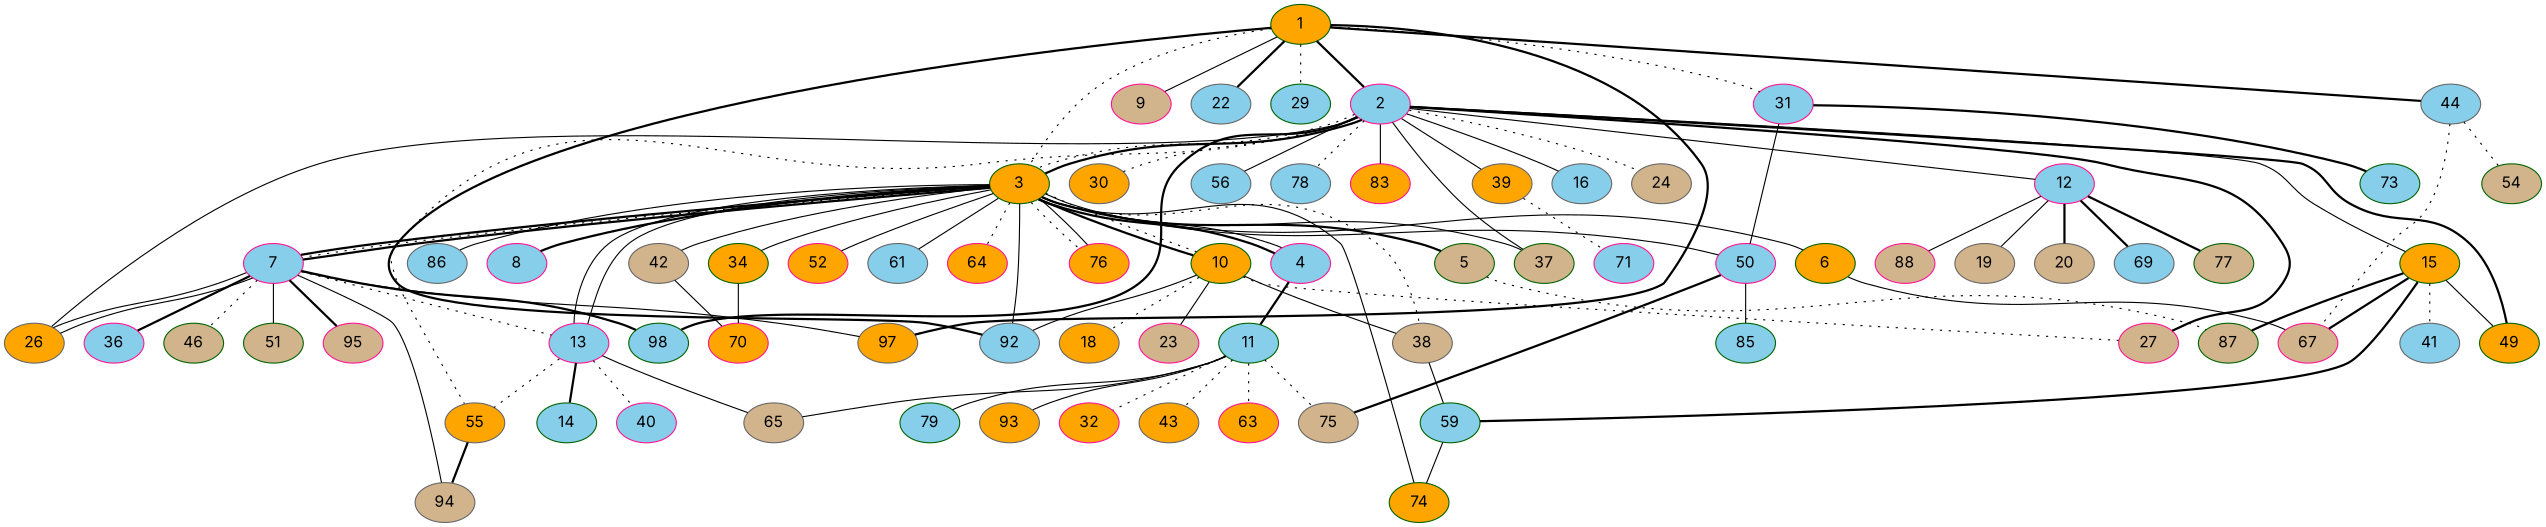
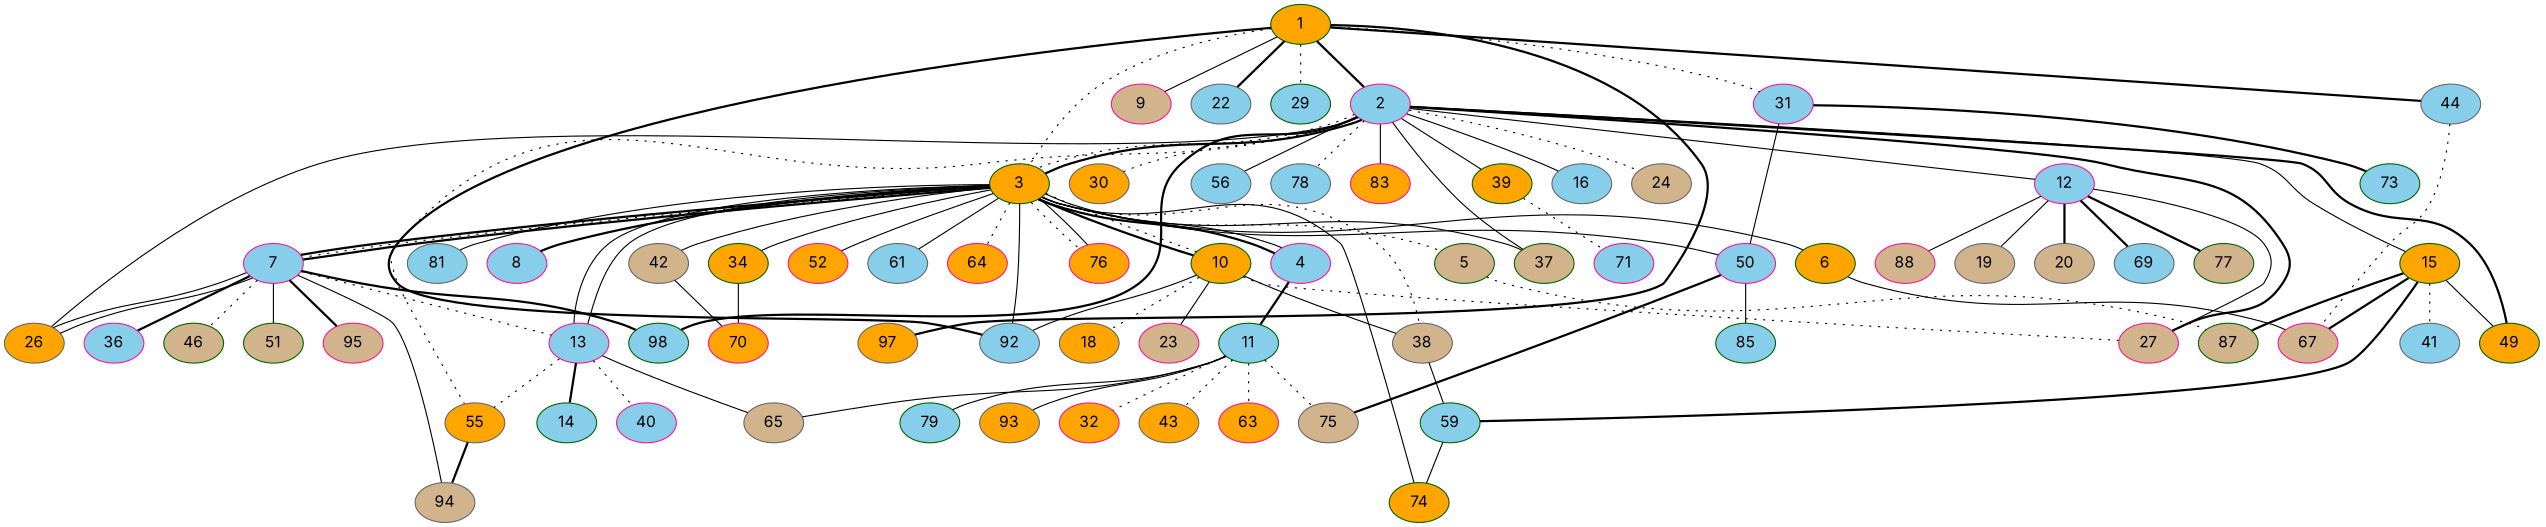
  graph {
    fontname=Inter
    node [color=gray40 fillcolor=skyblue fontname=Inter style=filled]
    edge [fontname=Inter style=solid]
    1 [color=darkgreen fillcolor=orange super="+25"]
    2 [color=deeppink super="+17"]
    3 [color=darkgreen fillcolor=orange super="+21"]
    9 [color=deeppink fillcolor=tan super="+47"]
    22
    29 [color=darkgreen]
    31 [color=deeppink super="+48"]
    44 [super="+53"]
    92
    97 [fillcolor=orange]
    12 [color=deeppink super="+84"]
    15 [color=darkgreen fillcolor=orange super="+35"]
    16
    24 [fillcolor=tan]
    26 [fillcolor=orange super="+89"]
    27 [color=deeppink fillcolor=tan super="+33"]
    n17 [color=darkgreen label=98]
    30 [fillcolor=orange]
    37 [color=darkgreen fillcolor=tan]
-   39 [fillcolor=orange]
+   39 [color=darkgreen fillcolor=orange]
    49 [color=darkgreen fillcolor=orange]
    55 [fillcolor=orange super="+80"]
    56
    78
    83 [color=deeppink fillcolor=orange]
    4 [color=deeppink]
    5 [color=darkgreen fillcolor=tan super="+58"]
    6 [color=darkgreen fillcolor=orange]
    7 [color=deeppink super="+66"]
    8 [color=deeppink]
    10 [color=darkgreen fillcolor=orange super="+60"]
    13 [color=deeppink super="+86"]
    34 [color=darkgreen fillcolor=orange super="+45"]
    38 [fillcolor=tan super="+91"]
    42 [fillcolor=tan super="+57"]
    50 [color=deeppink super="+82"]
    52 [color=deeppink fillcolor=orange]
    61
    64 [color=deeppink fillcolor=orange]
    74 [color=darkgreen fillcolor=orange]
    76 [color=deeppink fillcolor=orange]
-   81 [label=86]
+   81
    73 [color=darkgreen]
    67 [color=deeppink fillcolor=tan super="+96"]
-   54 [color=darkgreen fillcolor=tan]
    19 [fillcolor=tan]
    20 [fillcolor=tan]
    69
    77 [color=darkgreen fillcolor=tan]
    88 [color=deeppink fillcolor=tan]
    87 [color=darkgreen fillcolor=tan]
    41
    59 [color=darkgreen super="+62"]
    71 [color=deeppink]
    94 [fillcolor=tan]
    11 [color=darkgreen super="+68"]
    36 [color=deeppink]
    46 [color=darkgreen fillcolor=tan super="+72"]
    51 [color=darkgreen fillcolor=tan]
    95 [color=deeppink fillcolor=tan]
    18 [fillcolor=orange]
    23 [color=deeppink fillcolor=tan]
    32 [color=deeppink fillcolor=orange]
    43 [fillcolor=orange]
    63 [color=deeppink fillcolor=orange]
    65 [fillcolor=tan]
    75 [fillcolor=tan super="+90"]
    79 [color=darkgreen]
    93 [fillcolor=orange]
    14 [color=darkgreen]
    40 [color=deeppink]
    70 [color=deeppink fillcolor=orange]
    85 [color=darkgreen]
    1 -- 2 [style=bold]
    1 -- 3 [style=dotted]
    1 -- 9
    1 -- 22 [style=bold]
    1 -- 29 [style=dotted]
    1 -- 31 [style=dotted]
    1 -- 44 [style=bold]
    1 -- 92 [style=bold]
    1 -- 97 [style=bold]
    2 -- 3 [style=dotted weight=2]
    2 -- 3 [style=bold]
    2 -- 12
    2 -- 15
    2 -- 16
    2 -- 24 [style=dotted]
    2 -- 26
    2 -- 27 [style=bold]
    2 -- n17 [style=bold]
    2 -- 30 [style=dotted]
    2 -- 37
    2 -- 39
    2 -- 49 [style=bold]
    2 -- 55 [style=dotted]
    2 -- 56
    2 -- 78 [style=dotted]
    2 -- 83
    3 -- 92
    3 -- 37
    3 -- 4 [style=bold]
    3 -- 4
-   3 -- 5 [style=bold]
+   3 -- 5 [style=dotted]
    3 -- 6
    3 -- 7 [style=bold]
    3 -- 7 [style=dotted]
    3 -- 7 [style=bold]
    3 -- 8 [style=bold]
    3 -- 10 [style=bold]
    3 -- 10 [style=dotted]
    3 -- 13
    3 -- 13
    3 -- 34
    3 -- 38 [style=dotted]
    3 -- 42 [weight=2]
    3 -- 50
    3 -- 52
    3 -- 61
    3 -- 64 [style=dotted]
    3 -- 74
    3 -- 76 [style=dotted]
    3 -- 76
    3 -- 81
    31 -- 50
    31 -- 73 [style=bold]
    44 -- 67 [style=dotted]
-   44 -- 54 [style=dotted]
+   12 -- 27
    12 -- 19
    12 -- 20 [style=bold]
    12 -- 69 [style=bold]
    12 -- 77 [style=bold]
    12 -- 88
    15 -- 49
    15 -- 67 [style=bold]
    15 -- 87 [style=bold]
    15 -- 41 [style=dotted]
    15 -- 59 [style=bold]
    39 -- 71 [style=dotted]
    55 -- 94 [style=bold]
    4 -- 11 [style=bold]
    5 -- 87 [style=dotted]
    6 -- 67
-   7 -- 97
    7 -- 26
    7 -- 26
    7 -- n17 [style=bold]
    7 -- 13 [style=dotted]
    7 -- 94
    7 -- 36 [style=bold]
    7 -- 46 [style=dotted]
    7 -- 51
    7 -- 95 [style=bold]
    10 -- 92
    10 -- 27 [style=dotted]
    10 -- 38
    10 -- 18 [style=dotted]
    10 -- 23
    13 -- 55 [style=dotted]
    13 -- 65
    13 -- 14 [style=bold]
    13 -- 40 [style=dotted]
    34 -- 70
    38 -- 59
    42 -- 70
    50 -- 75 [style=bold]
    50 -- 85
    59 -- 74
    11 -- 32 [style=dotted]
    11 -- 43 [style=dotted]
    11 -- 63 [style=dotted]
    11 -- 65
    11 -- 75 [style=dotted]
    11 -- 79
    11 -- 93
  }
